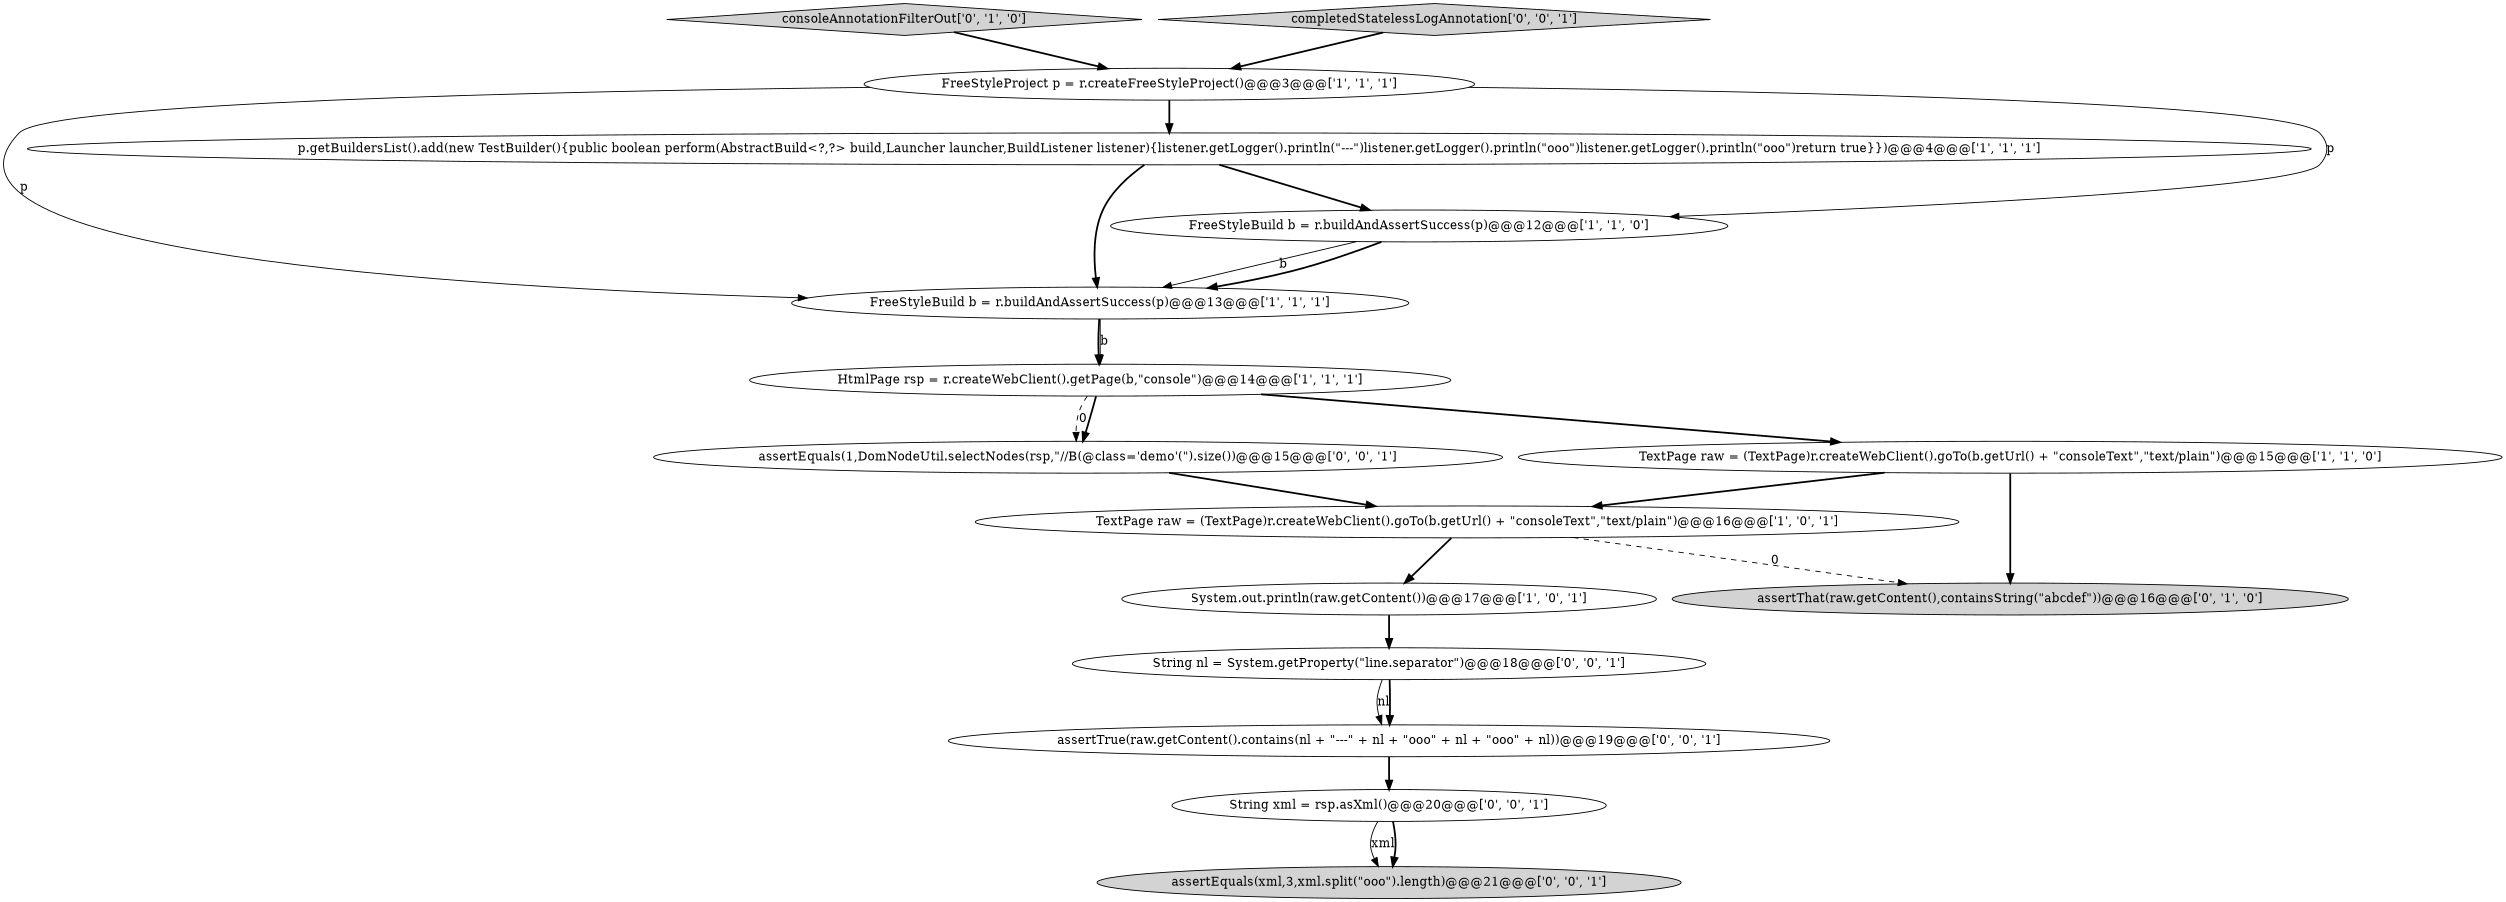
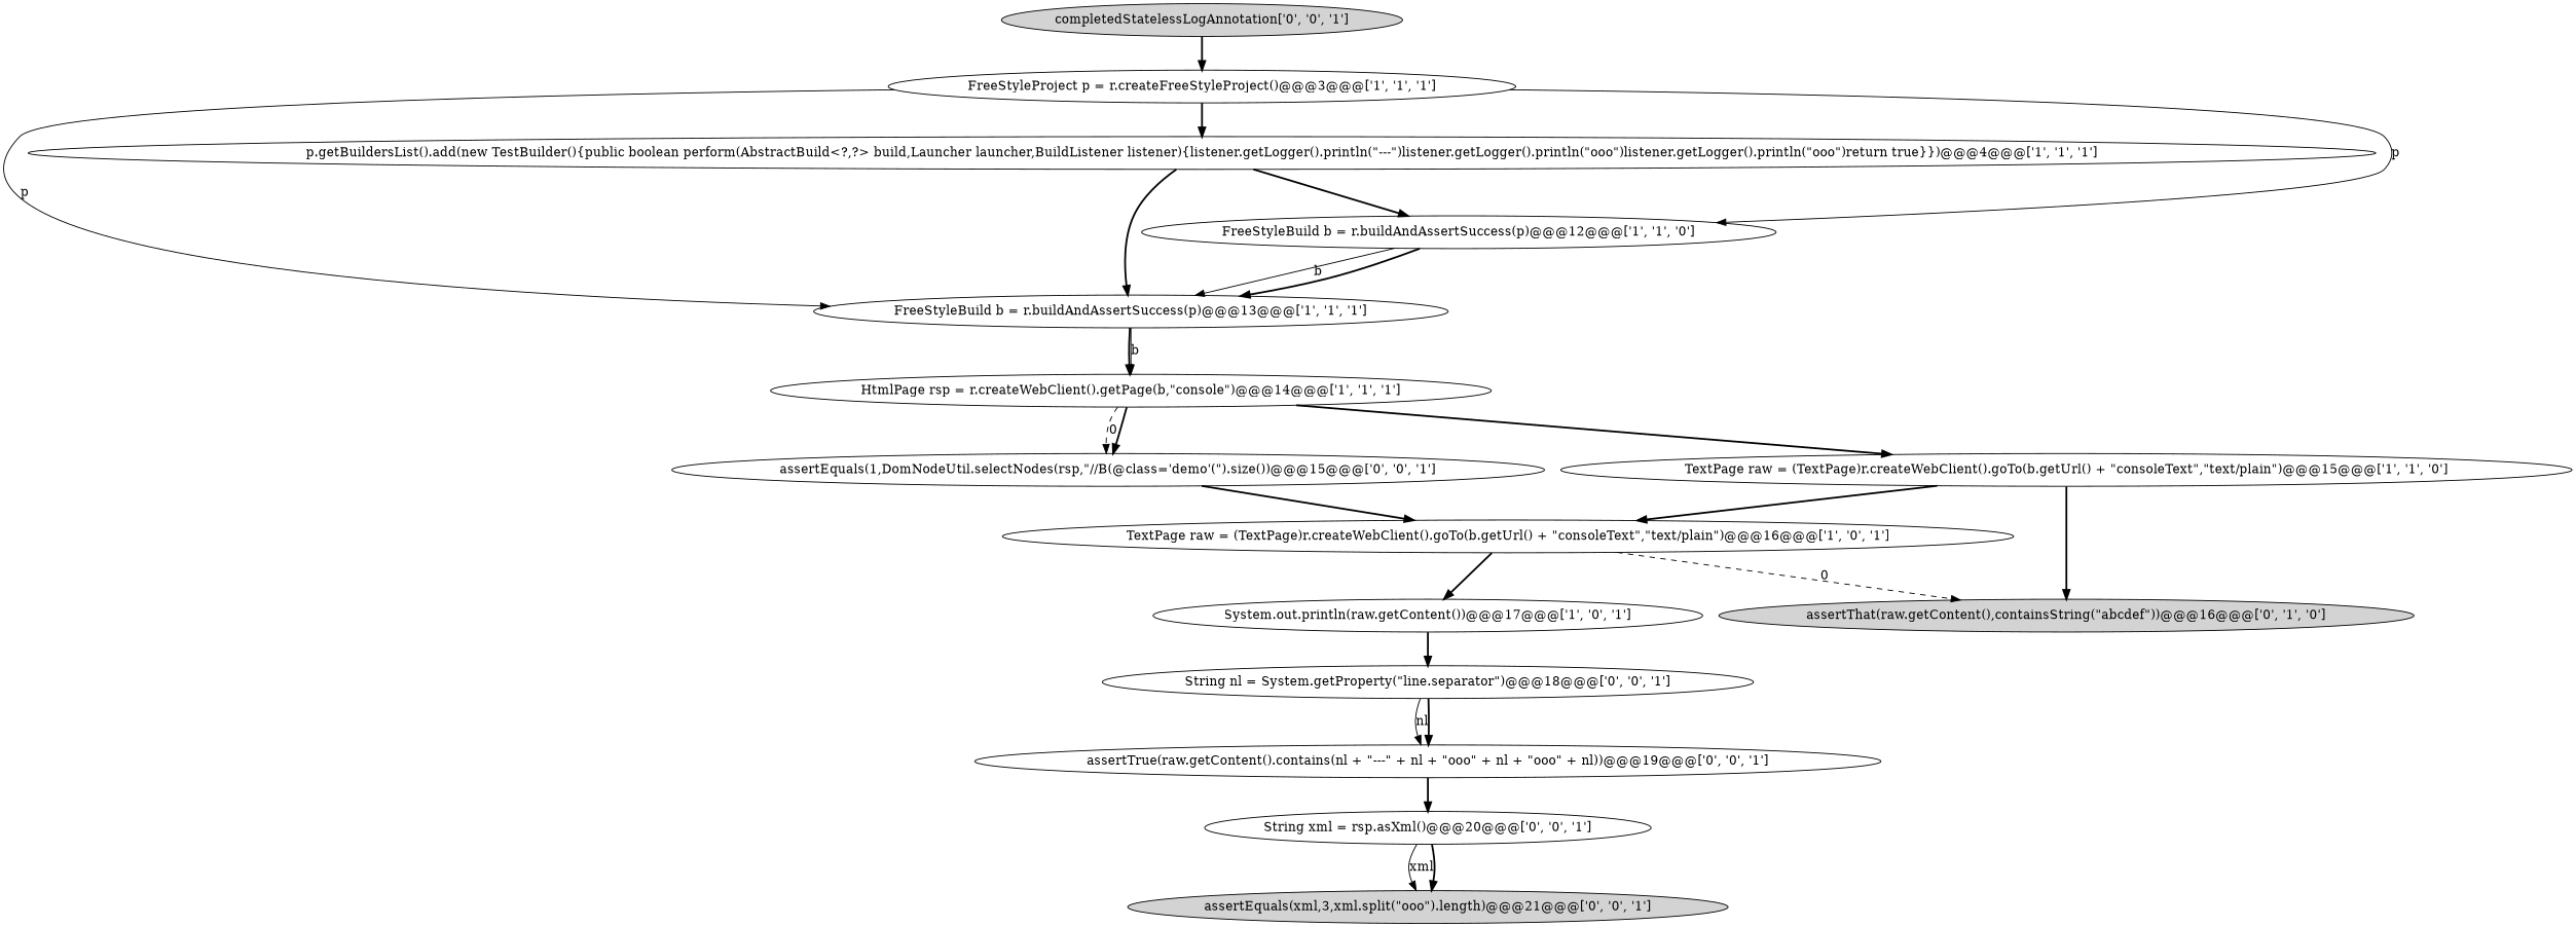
  digraph {
    node [fillcolor=white shape=ellipse style=filled]
    edge [style=bold]
    n1 [label="FreeStyleBuild b = r.buildAndAssertSuccess(p)@@@13@@@['1', '1', '1']"]
    n2 [label="HtmlPage rsp = r.createWebClient().getPage(b,\"console\")@@@14@@@['1', '1', '1']"]
    n3 [label="assertEquals(1,DomNodeUtil.selectNodes(rsp,\"//B(@class='demo'(\").size())@@@15@@@['0', '0', '1']"]
    n4 [label="TextPage raw = (TextPage)r.createWebClient().goTo(b.getUrl() + \"consoleText\",\"text/plain\")@@@15@@@['1', '1', '0']"]
    n5 [label="System.out.println(raw.getContent())@@@17@@@['1', '0', '1']"]
    n6 [label="String nl = System.getProperty(\"line.separator\")@@@18@@@['0', '0', '1']"]
    n7 [label="assertTrue(raw.getContent().contains(nl + \"---\" + nl + \"ooo\" + nl + \"ooo\" + nl))@@@19@@@['0', '0', '1']"]
-   n8 [fillcolor=lightgray label="consoleAnnotationFilterOut['0', '1', '0']" shape=diamond]
    n9 [label="FreeStyleProject p = r.createFreeStyleProject()@@@3@@@['1', '1', '1']"]
    n10 [label="p.getBuildersList().add(new TestBuilder(){public boolean perform(AbstractBuild<?,?> build,Launcher launcher,BuildListener listener){listener.getLogger().println(\"---\")listener.getLogger().println(\"ooo\")listener.getLogger().println(\"ooo\")return true}})@@@4@@@['1', '1', '1']"]
    n11 [label="FreeStyleBuild b = r.buildAndAssertSuccess(p)@@@12@@@['1', '1', '0']"]
    n12 [label="TextPage raw = (TextPage)r.createWebClient().goTo(b.getUrl() + \"consoleText\",\"text/plain\")@@@16@@@['1', '0', '1']"]
    n13 [fillcolor=lightgray label="assertThat(raw.getContent(),containsString(\"abcdef\"))@@@16@@@['0', '1', '0']"]
-   n14 [fillcolor=lightgray label="completedStatelessLogAnnotation['0', '0', '1']" shape=diamond]
+   n14 [fillcolor=lightgray label="completedStatelessLogAnnotation['0', '0', '1']"]
    n15 [fillcolor=lightgray label="assertEquals(xml,3,xml.split(\"ooo\").length)@@@21@@@['0', '0', '1']"]
    n16 [label="String xml = rsp.asXml()@@@20@@@['0', '0', '1']"]
    n1 -> n2
    n1 -> n2 [label=b style=solid]
    n2 -> n3 [label=0 style=dashed]
    n2 -> n3
    n2 -> n4
    n3 -> n12
    n4 -> n12
    n4 -> n13
    n5 -> n6
    n6 -> n7 [label=nl style=solid]
    n6 -> n7
    n7 -> n16
-   n8 -> n9
    n9 -> n1 [label=p style=solid]
    n9 -> n10
    n9 -> n11 [label=p style=solid]
    n10 -> n1
    n10 -> n11
    n11 -> n1 [label=b style=solid]
    n11 -> n1
    n12 -> n5
    n12 -> n13 [label=0 style=dashed]
    n14 -> n9
    n16 -> n15 [label=xml style=solid]
    n16 -> n15
  }
